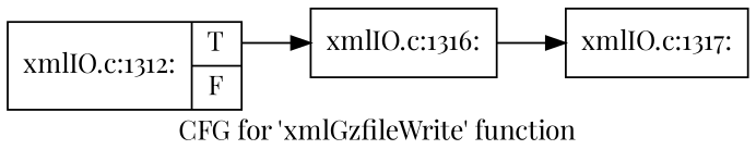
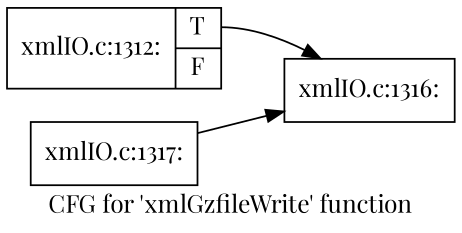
  digraph {
    fontname="Playfair Display"
    label="CFG for 'xmlGzfileWrite' function"
    rankdir=LR
    node [fontname="Playfair Display" shape=record]
    edge [fontname="Playfair Display"]
    n1 [label="{xmlIO.c:1312:|{<s0>T|<s1>F}}"]
    n2 [label="{xmlIO.c:1316:}"]
    n3 [label="{xmlIO.c:1317:}"]
    n1 -> n2 [tailport=s0]
-   n2 -> n3
+   n3 -> n2
  }
